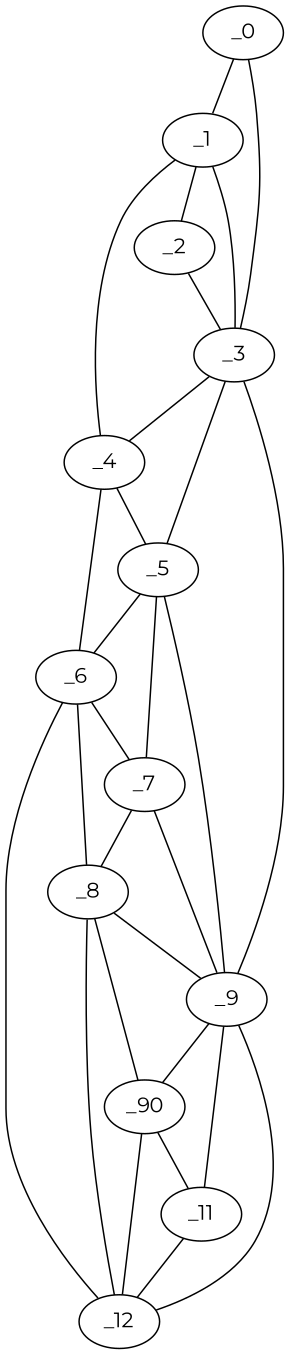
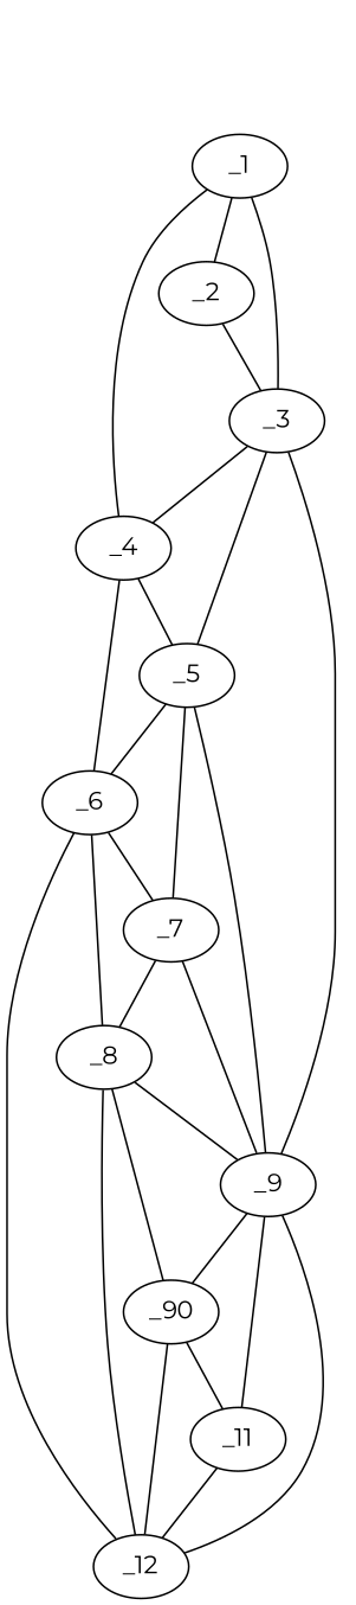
  graph {
    fontname=Montserrat
    node [fontname=Montserrat x=28 y=23]
    edge [fontname=Montserrat valence=2]
-   _0 [y=27]
    _1 [y=39]
    _3 [x=47]
    _2 [x=33 y=45]
    _4 [x=47 y=49]
    _5 [x=60]
    _9 [x=94 y=18]
    _6 [x=63 y=49]
    _7 [x=68 y=24]
    _12 [x=118 y=35]
    n11 [label=_90 x=94]
    _11 [x=98]
    _8 [x=83 y=26]
-   _0 -- _1 [valence=1]
-   _0 -- _3 [valence=1]
    _1 -- _3
    _1 -- _2 [valence=1]
    _1 -- _4 [valence=1]
    _3 -- _4 [valence=1]
    _3 -- _5
    _3 -- _9 [valence=1]
    _2 -- _3
    _4 -- _5
    _4 -- _6 [valence=1]
    _5 -- _9
    _5 -- _6
    _5 -- _7 [valence=1]
    _9 -- _12 [valence=1]
    _9 -- n11
    _9 -- _11 [valence=1]
    _6 -- _7 [valence=1]
    _6 -- _12 [valence=1]
    _6 -- _8
    _7 -- _9
    _7 -- _8
    n11 -- _12
    n11 -- _11
    _11 -- _12
    _8 -- _9 [valence=1]
    _8 -- _12
    _8 -- n11
  }
